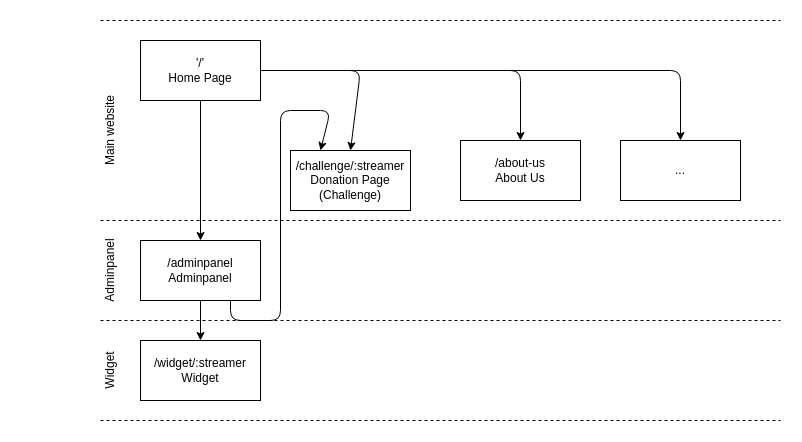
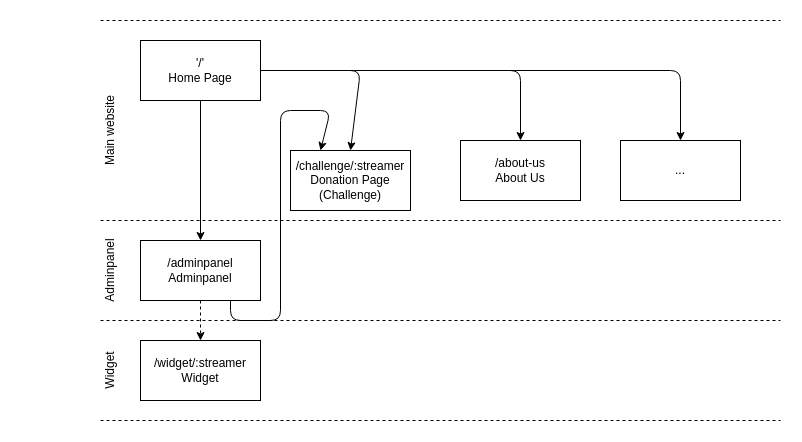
  <mxCell id="0" />
  <mxCell id="1" parent="0" />
  <mxCell id="2" value="&lt;div&gt;&lt;span&gt;'/'&lt;/span&gt;&lt;/div&gt;Home Page" style="rounded=0;whiteSpace=wrap;html=1;align=center;" vertex="1" parent="1"><mxGeometry x="140" y="40" width="120" height="60" as="geometry" /></mxCell>
  <mxCell id="3" value="/adminpanel&lt;br&gt;Adminpanel" style="rounded=0;whiteSpace=wrap;html=1;" vertex="1" parent="1"><mxGeometry x="140" y="240" width="120" height="60" as="geometry" /></mxCell>
  <mxCell id="4" value="" style="endArrow=classic;html=1;exitX=0.5;exitY=1;exitDx=0;exitDy=0;entryX=0.5;entryY=0;entryDx=0;entryDy=0;" edge="1" parent="1" source="2" target="3"><mxGeometry width="50" height="50" relative="1" as="geometry"><mxPoint x="320" y="190" as="sourcePoint" /><mxPoint x="370" y="140" as="targetPoint" /></mxGeometry></mxCell>
  <mxCell id="5" value="" style="endArrow=classic;html=1;exitX=1;exitY=0.5;exitDx=0;exitDy=0;entryX=0.5;entryY=0;entryDx=0;entryDy=0;" edge="1" parent="1" source="2" target="17"><mxGeometry width="50" height="50" relative="1" as="geometry"><mxPoint x="330" y="70" as="sourcePoint" /><mxPoint x="380" y="20" as="targetPoint" /><Array as="points"><mxPoint x="360" y="70" /></Array></mxGeometry></mxCell>
  <mxCell id="6" value="/about-us&lt;br&gt;About Us" style="rounded=0;whiteSpace=wrap;html=1;" vertex="1" parent="1"><mxGeometry x="460" y="140" width="120" height="60" as="geometry" /></mxCell>
  <mxCell id="7" value="..." style="rounded=0;whiteSpace=wrap;html=1;" vertex="1" parent="1"><mxGeometry x="620" y="140" width="120" height="60" as="geometry" /></mxCell>
  <mxCell id="8" value="" style="endArrow=classic;html=1;exitX=1;exitY=0.5;exitDx=0;exitDy=0;entryX=0.5;entryY=0;entryDx=0;entryDy=0;" edge="1" parent="1" source="2" target="6"><mxGeometry width="50" height="50" relative="1" as="geometry"><mxPoint x="420" y="100" as="sourcePoint" /><mxPoint x="470" y="50" as="targetPoint" /><Array as="points"><mxPoint x="520" y="70" /></Array></mxGeometry></mxCell>
  <mxCell id="9" value="" style="endArrow=none;dashed=1;html=1;" edge="1" parent="1"><mxGeometry width="50" height="50" relative="1" as="geometry"><mxPoint x="100" y="220" as="sourcePoint" /><mxPoint x="780" y="220" as="targetPoint" /></mxGeometry></mxCell>
  <mxCell id="10" value="Main website" style="text;html=1;strokeColor=none;fillColor=none;align=center;verticalAlign=middle;whiteSpace=wrap;rounded=0;rotation=-90;" vertex="1" parent="1"><mxGeometry x="20" y="120" width="180" height="20" as="geometry" /></mxCell>
  <mxCell id="11" value="Adminpanel" style="text;html=1;strokeColor=none;fillColor=none;align=center;verticalAlign=middle;whiteSpace=wrap;rounded=0;rotation=-90;" vertex="1" parent="1"><mxGeometry y="260" width="100" height="20" as="geometry" x="60" /></mxCell>
  <mxCell id="12" value="/widget/:streamer&lt;br&gt;Widget" style="rounded=0;whiteSpace=wrap;html=1;" vertex="1" parent="1"><mxGeometry x="140" y="340" width="120" height="60" as="geometry" /></mxCell>
  <mxCell id="13" value="" style="endArrow=none;dashed=1;html=1;" edge="1" parent="1"><mxGeometry width="50" height="50" relative="1" as="geometry"><mxPoint x="100" y="320" as="sourcePoint" /><mxPoint x="780" y="320" as="targetPoint" /></mxGeometry></mxCell>
- <mxCell id="14" value="" style="endArrow=classic;html=1;exitX=0.5;exitY=1;exitDx=0;exitDy=0;entryX=0.5;entryY=0;entryDx=0;entryDy=0;" edge="1" parent="1" source="3" target="12"><mxGeometry width="50" height="50" relative="1" as="geometry"><mxPoint x="290" y="410" as="sourcePoint" /><mxPoint x="340" y="360" as="targetPoint" /></mxGeometry></mxCell>
+ <mxCell id="14" value="" style="endArrow=classic;html=1;exitX=0.5;exitY=1;exitDx=0;exitDy=0;entryX=0.5;entryY=0;entryDx=0;entryDy=0;dashed=1;" edge="1" parent="1" source="3" target="12"><mxGeometry width="50" height="50" relative="1" as="geometry"><mxPoint x="290" y="410" as="sourcePoint" /><mxPoint x="340" y="360" as="targetPoint" /></mxGeometry></mxCell>
  <mxCell id="15" value="Widget" style="text;html=1;strokeColor=none;fillColor=none;align=center;verticalAlign=middle;whiteSpace=wrap;rounded=0;rotation=-90;" vertex="1" parent="1"><mxGeometry y="360" width="100" height="20" as="geometry" x="60" /></mxCell>
  <mxCell id="16" value="" style="endArrow=none;dashed=1;html=1;" edge="1" parent="1"><mxGeometry width="50" height="50" relative="1" as="geometry"><mxPoint x="100" y="420" as="sourcePoint" /><mxPoint x="780" y="420" as="targetPoint" /></mxGeometry></mxCell>
  <mxCell id="17" value="/challenge/:streamer&lt;br&gt;Donation Page&lt;br&gt;(Challenge)" style="rounded=0;whiteSpace=wrap;html=1;" vertex="1" parent="1"><mxGeometry x="290" y="150" width="120" height="60" as="geometry" /></mxCell>
  <mxCell id="18" value="" style="endArrow=classic;html=1;exitX=1;exitY=0.5;exitDx=0;exitDy=0;entryX=0.5;entryY=0;entryDx=0;entryDy=0;" edge="1" parent="1" source="2" target="7"><mxGeometry width="50" height="50" relative="1" as="geometry"><mxPoint x="580" y="70" as="sourcePoint" /><mxPoint x="630" y="20" as="targetPoint" /><Array as="points"><mxPoint x="680" y="70" /></Array></mxGeometry></mxCell>
  <mxCell id="19" value="" style="endArrow=classic;html=1;exitX=0.75;exitY=1;exitDx=0;exitDy=0;entryX=0.25;entryY=0;entryDx=0;entryDy=0;" edge="1" parent="1" source="3" target="17"><mxGeometry width="50" height="50" relative="1" as="geometry"><mxPoint x="335" y="300" as="sourcePoint" /><mxPoint x="385" y="250" as="targetPoint" /><Array as="points"><mxPoint x="230" y="320" /><mxPoint x="280" y="320" /><mxPoint x="280" y="110" /><mxPoint x="330" y="110" /></Array></mxGeometry></mxCell>
  <mxCell id="20" value="" style="endArrow=none;dashed=1;html=1;" edge="1" parent="1"><mxGeometry width="50" height="50" relative="1" as="geometry"><mxPoint x="100" y="20" as="sourcePoint" /><mxPoint x="780" y="20" as="targetPoint" /></mxGeometry></mxCell>
